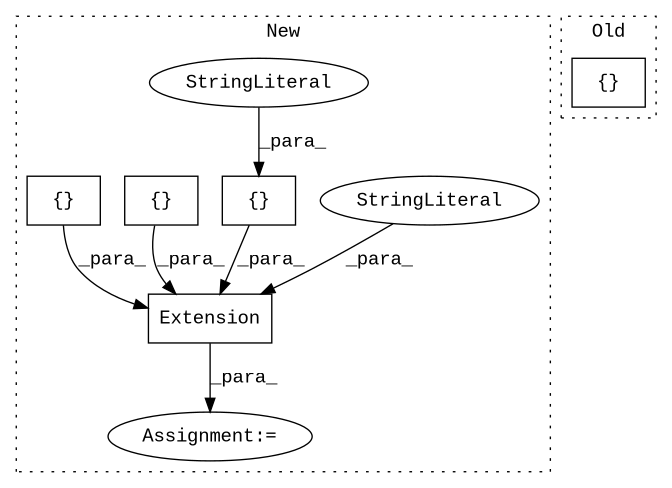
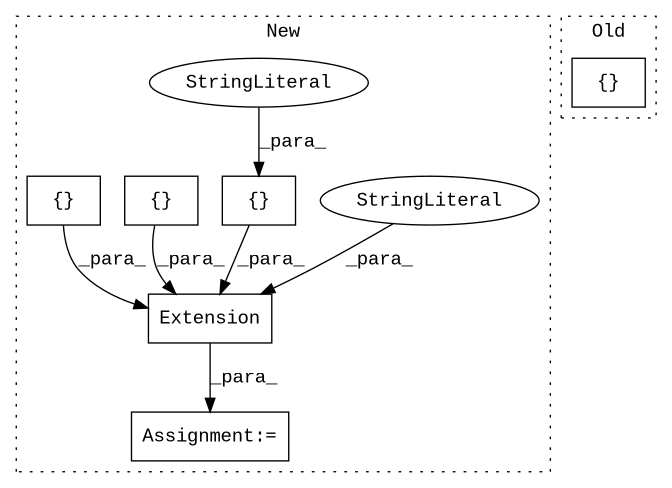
  digraph {
    fontname="Liberation Mono"
    node [a=4 l="1,1" shape=box fontname="Liberation Mono"]
    edge [fontname="Liberation Mono"]
    n1 [a=32 l="10,1" label=Extension s="3380,3519"]
    n2 [label="{}" s="3439,3480"]
    n3 [a=45 l=36 label=StringLiteral s=3390 shape=ellipse]
    n4 [a=45 l=40 label=StringLiteral s=3440 shape=ellipse]
    n5 [label="{}" s="3491,3498"]
-   n6 [a=7 l=1 label="Assignment:=" s=3379 shape=ellipse]
+   n6 [a=7 l=1 label="Assignment:=" s=3379]
    n7 [label="{}" s="3512,3518"]
    n8 [label="{}" s="3356,3401"]
    subgraph cluster_1 {
      label=New
      style=dotted
      n1
      n2
      n3
      n4
      n5
      n6
      n7
    }
    subgraph cluster_2 {
      label=Old
      style=dotted
      n8
    }
    n1 -> n6 [label=_para_]
    n2 -> n1 [label=_para_]
    n3 -> n1 [label=_para_]
    n4 -> n2 [label=_para_]
    n5 -> n1 [label=_para_]
    n7 -> n1 [label=_para_]
  }
